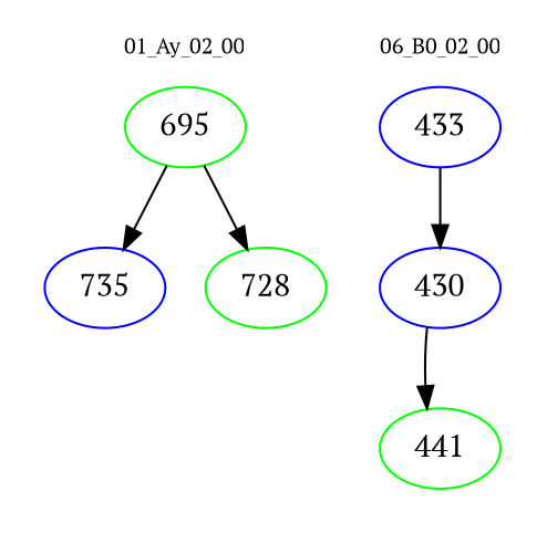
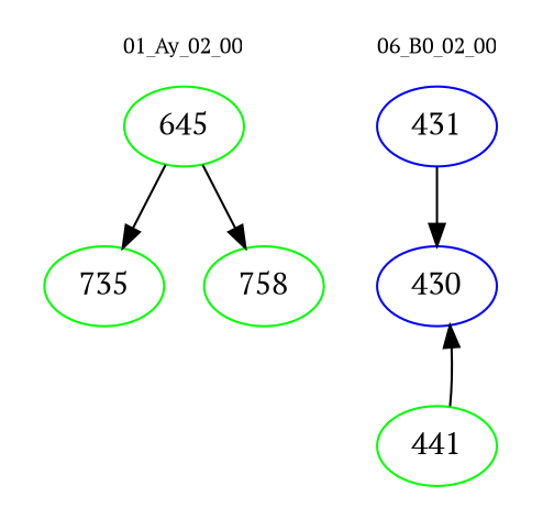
  digraph {
    fontname="PT Serif"
    node [color=blue fontname="PT Serif"]
    edge [color=black fontname="PT Serif"]
-   n1 [label=735]
-   n2 [color=green label=695]
-   n3 [color=green label=728]
-   n4 [label=433]
+   n1 [color=green label=735]
+   n2 [color=green label=645]
+   n3 [color=green label=758]
+   n4 [label=431]
    n5 [label=430]
    n6 [color=green label=441]
    subgraph cluster_1 {
      color=white
      fontsize=10
      label="01_Ay_02_00"
      n1
      n2
      n3
    }
    subgraph cluster_2 {
      color=white
      fontsize=10
      label="06_B0_02_00"
      n4
      n5
      n6
    }
    n2 -> n1
    n2 -> n3
    n4 -> n5
-   n5 -> n6
+   n6 -> n5
  }
